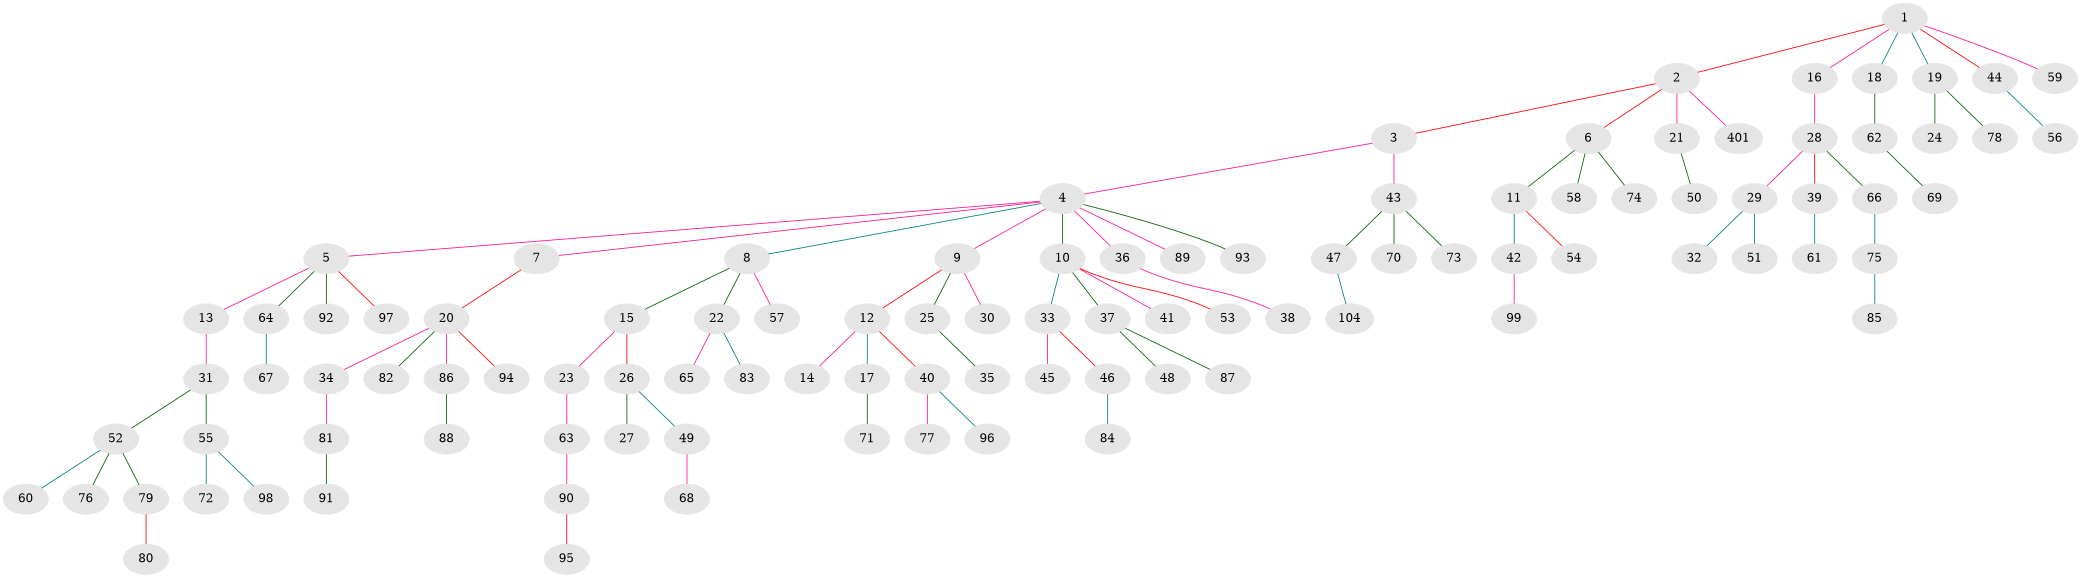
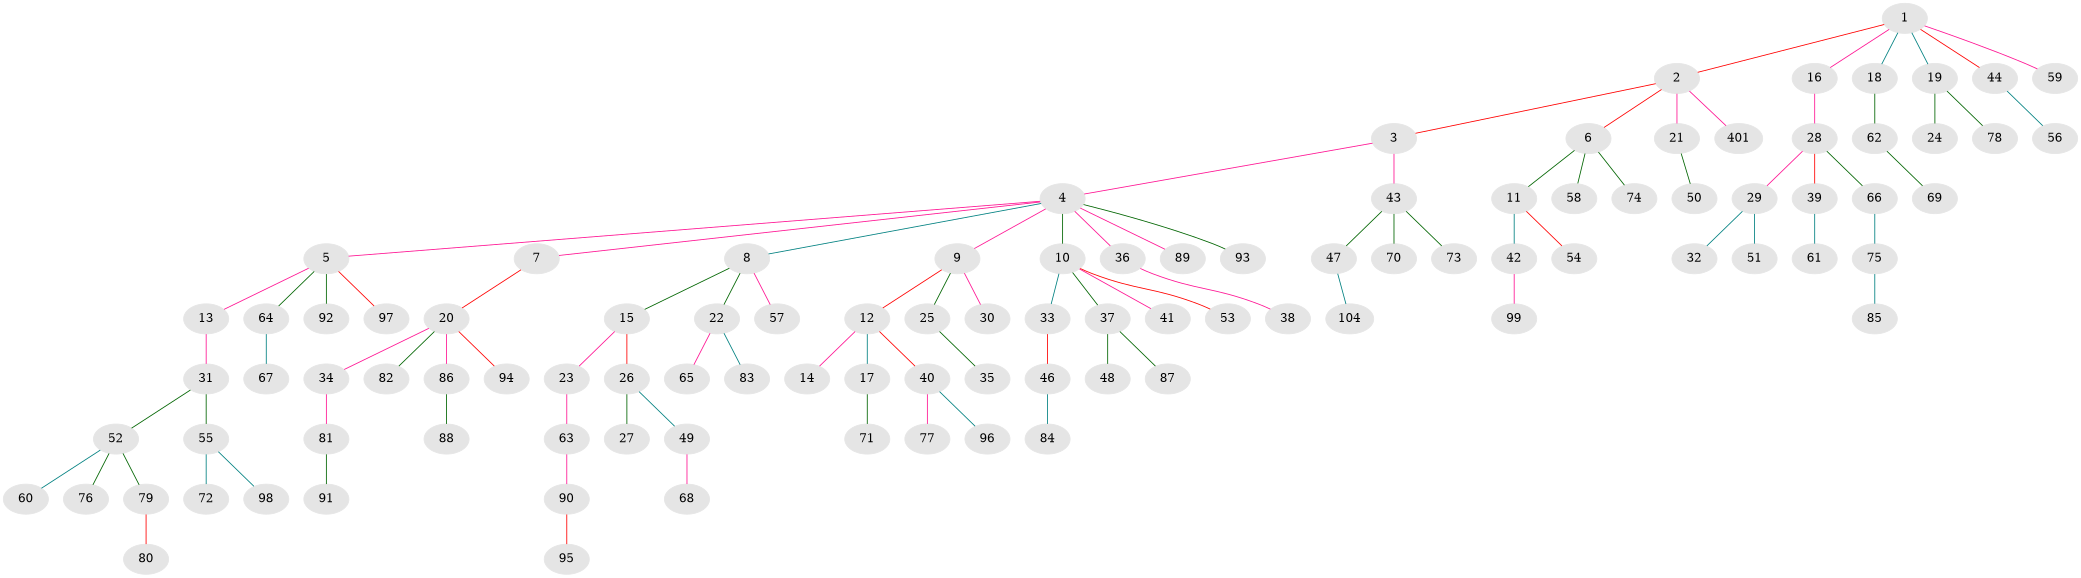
  graph {
    node [color=gray90 style=filled]
    edge [color=darkgreen]
    1
    2
    16
    18
    19
    44
    59
    3
    6
    21
    n11 [label=401]
    28
    62
    24
    78
    56
    4
    43
    11
    58
    74
    50
    5
    7
    8
    9
    10
    36
    89
    93
    47
    70
    73
    13
    64
    92
    97
    20
    15
    22
    57
    12
    25
    30
    33
    37
    41
    53
    38
    31
    67
    42
    54
    34
    82
    86
    94
    23
    26
    65
    83
    14
    17
    40
    35
-   45
    46
    48
    87
    99
    71
    77
    96
    52
    55
    63
    27
    49
    29
    39
    66
    69
    81
    88
    90
    68
    32
    51
    61
    75
    60
    76
    79
    72
    98
    84
    91
    n98 [label=104]
    80
    95
    85
    1 -- 2 [color=red]
    1 -- 16 [color=deeppink]
    1 -- 18 [color=teal]
    1 -- 19 [color=teal]
    1 -- 44 [color=red]
    1 -- 59 [color=deeppink]
    2 -- 3 [color=red]
    2 -- 6 [color=red]
    2 -- 21 [color=deeppink]
    2 -- n11 [color=deeppink]
    16 -- 28 [color=deeppink]
    18 -- 62
    19 -- 24
    19 -- 78
    44 -- 56 [color=teal]
    3 -- 4 [color=deeppink]
    3 -- 43 [color=deeppink]
    6 -- 11
    6 -- 58
    6 -- 74
    21 -- 50
    28 -- 29 [color=deeppink]
    28 -- 39 [color=red]
    28 -- 66
    62 -- 69
    4 -- 5 [color=deeppink]
    4 -- 7 [color=deeppink]
    4 -- 8 [color=teal]
    4 -- 9 [color=deeppink]
    4 -- 10
    4 -- 36 [color=deeppink]
    4 -- 89 [color=deeppink]
    4 -- 93
    43 -- 47
    43 -- 70
    43 -- 73
    11 -- 42 [color=teal]
    11 -- 54 [color=red]
    5 -- 13 [color=deeppink]
    5 -- 64
    5 -- 92
    5 -- 97 [color=red]
    7 -- 20 [color=red]
    8 -- 15
    8 -- 22
    8 -- 57 [color=deeppink]
    9 -- 12 [color=red]
    9 -- 25
    9 -- 30 [color=deeppink]
    10 -- 33 [color=teal]
    10 -- 37
    10 -- 41 [color=deeppink]
    10 -- 53 [color=red]
    36 -- 38 [color=deeppink]
    47 -- n98 [color=teal]
    13 -- 31 [color=deeppink]
    64 -- 67 [color=teal]
    20 -- 34 [color=deeppink]
    20 -- 82
    20 -- 86 [color=deeppink]
    20 -- 94 [color=red]
    15 -- 23 [color=deeppink]
    15 -- 26 [color=red]
    22 -- 65 [color=deeppink]
    22 -- 83 [color=teal]
    12 -- 14 [color=deeppink]
    12 -- 17 [color=teal]
    12 -- 40 [color=red]
    25 -- 35
-   33 -- 45 [color=deeppink]
    33 -- 46 [color=red]
    37 -- 48
    37 -- 87
    31 -- 52
    31 -- 55
    42 -- 99 [color=deeppink]
    34 -- 81 [color=deeppink]
    86 -- 88
    23 -- 63 [color=deeppink]
    26 -- 27
    26 -- 49 [color=teal]
    17 -- 71
    40 -- 77 [color=deeppink]
    40 -- 96 [color=teal]
    46 -- 84 [color=teal]
    52 -- 60 [color=teal]
    52 -- 76
    52 -- 79
    55 -- 72 [color=teal]
    55 -- 98 [color=teal]
    63 -- 90 [color=deeppink]
    49 -- 68 [color=deeppink]
    29 -- 32 [color=teal]
    29 -- 51 [color=teal]
    39 -- 61 [color=teal]
    66 -- 75 [color=teal]
    81 -- 91
    90 -- 95 [color=red]
    75 -- 85 [color=teal]
    79 -- 80 [color=red]
  }
